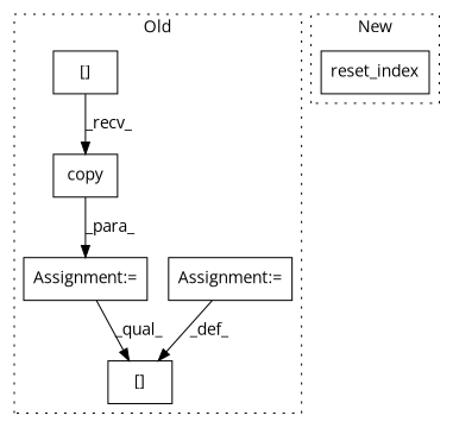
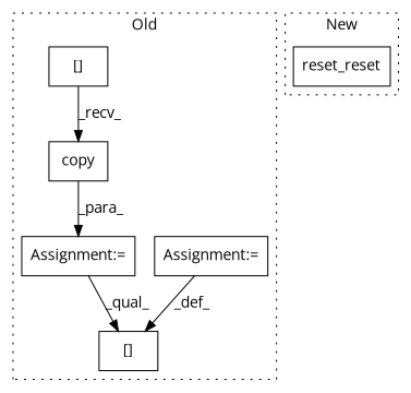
  digraph {
    fontname="Open Sans"
    node [a=32 l=1 shape=box fontname="Open Sans"]
    edge [fontname="Open Sans"]
    n1 [l=6 label=copy s=2541]
    n2 [a=7 label="Assignment:=" s=2488]
    n3 [a=2 l="7,1" label="[]" s="2553,2566"]
    n4 [a=7 label="Assignment:=" s=2137]
    n5 [a=2 l="13,2" label="[]" s="2489,2538"]
-   n6 [l="12,1" label=reset_index s="2282,2300"]
+   n6 [l="12,1" label=reset_reset s="2282,2300"]
    subgraph cluster_1 {
      label=Old
      style=dotted
      n1
      n2
      n3
      n4
      n5
    }
    subgraph cluster_2 {
      label=New
      style=dotted
      n6
    }
    n1 -> n2 [label=_para_]
    n2 -> n3 [label=_qual_]
    n4 -> n3 [label=_def_]
    n5 -> n1 [label=_recv_]
  }
